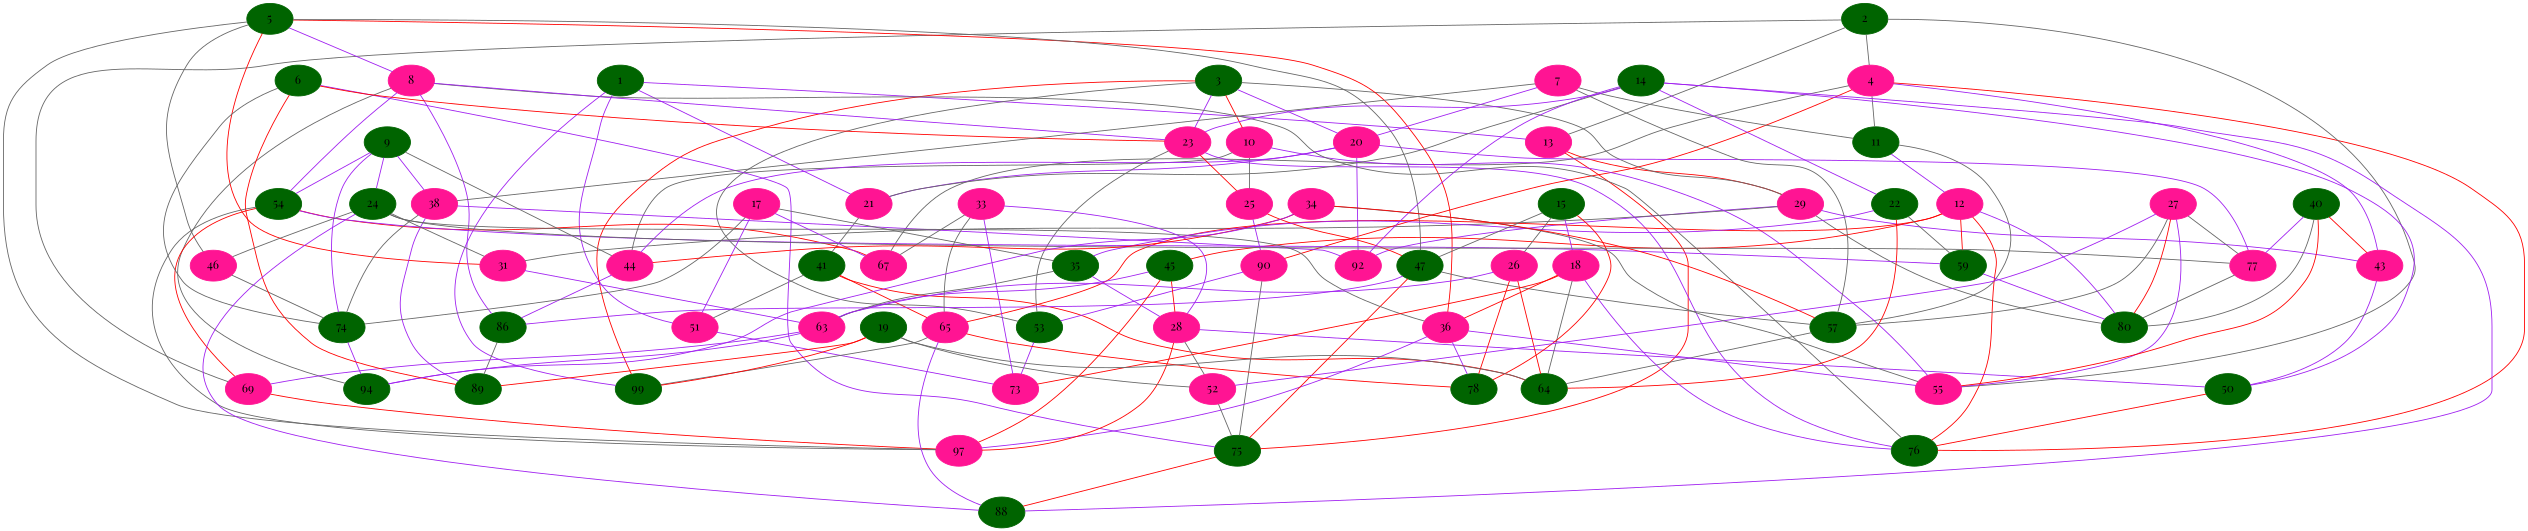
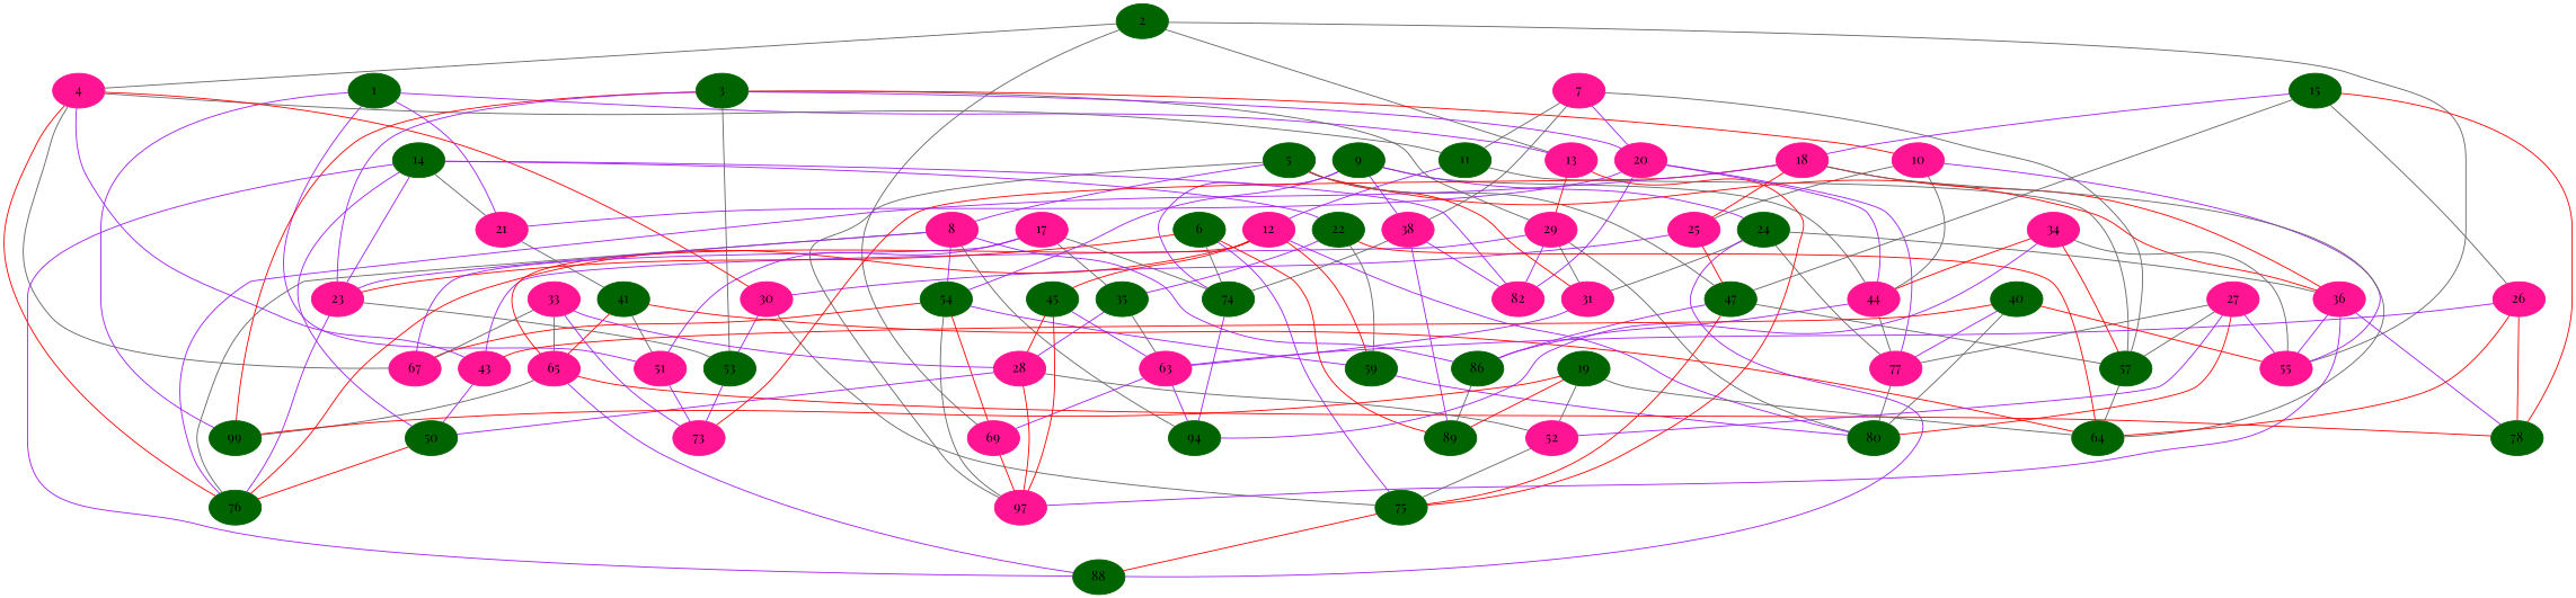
  graph {
    fontname="Playfair Display"
    node [color=deeppink fontname="Playfair Display" style=filled]
    edge [color=purple fontname="Playfair Display"]
    1 [color=darkgreen]
    13
    21
    51
    99 [color=darkgreen]
    29 [super="+42"]
    75 [color=darkgreen super="+79"]
    41 [color=darkgreen]
    73
    4 [super="+60"]
    11 [color=darkgreen]
-   30 [label=90]
+   30
    43
    67
    76 [color=darkgreen super="+82"]
    2 [color=darkgreen]
    55 [super="+62"]
    69
    97 [super="+98"]
    3 [color=darkgreen super="+61"]
    10
    20 [super="+32"]
    23 [super="+93"]
    53 [color=darkgreen]
    44 [super="+56"]
    25
-   92
+   92 [label=82]
    77 [super="+87"]
    31
    80 [color=darkgreen super="+91"]
    57 [color=darkgreen super="+84"]
    12 [super="+72"]
    50 [color=darkgreen]
    5 [color=darkgreen super="+66"]
    8 [super="+28"]
    36 [super="+90"]
-   46
    47 [color=darkgreen super="+58"]
    54 [color=darkgreen super="+81"]
    86 [color=darkgreen]
    94 [color=darkgreen]
    63 [super="+83"]
    78 [color=darkgreen]
    74 [color=darkgreen super="+96"]
    6 [color=darkgreen]
    89 [color=darkgreen]
    88 [color=darkgreen]
    7
    38 [super="+70"]
    64 [color=darkgreen super="+95"]
    59 [color=darkgreen]
    9 [color=darkgreen super="+16"]
    24 [color=darkgreen super="+71"]
    45 [color=darkgreen]
    65 [super="+85"]
    n56 [label=28 super="+49"]
    14 [color=darkgreen super="+37"]
    22 [color=darkgreen]
    35 [color=darkgreen]
    18 [super="+39"]
    15 [color=darkgreen]
    26
    17
    19 [color=darkgreen]
    52
    27 [super="+68"]
    33
    34
    40 [color=darkgreen]
    1 -- 13
    1 -- 21
    1 -- 51
    1 -- 99
    13 -- 29 [color=red]
    13 -- 75 [color=red]
    21 -- 41 [color=gray40]
    51 -- 73
    29 -- 43
    29 -- 92
    29 -- 31 [color=gray40]
    29 -- 80 [color=gray40]
    75 -- 88 [color=red]
    41 -- 51 [color=gray40]
    41 -- 64 [color=red]
    41 -- 65 [color=red]
    4 -- 11 [color=gray40]
    4 -- 30 [color=red]
    4 -- 43
    4 -- 67 [color=gray40]
    4 -- 76 [color=red]
    11 -- 57 [color=gray40]
    11 -- 12
    30 -- 75 [color=gray40]
    30 -- 53
    43 -- 50
    2 -- 13 [color=gray40]
    2 -- 4 [color=gray40]
    2 -- 55 [color=gray40]
    2 -- 69 [color=gray40]
    69 -- 97 [color=red]
    3 -- 99 [color=red]
    3 -- 29 [color=gray40]
    3 -- 10 [color=red]
    3 -- 20
    3 -- 23
    3 -- 53 [color=gray40]
    10 -- 55
    10 -- 44 [color=gray40]
    10 -- 25 [color=gray40]
    20 -- 21
    20 -- 44
    20 -- 92
    20 -- 77
    23 -- 76
    23 -- 53 [color=gray40]
    53 -- 73
+   44 -- 77 [color=gray40]
    44 -- 86
    25 -- 30
    25 -- 47 [color=red]
    77 -- 80 [color=gray40]
    31 -- 63
    57 -- 64 [color=gray40]
    12 -- 76 [color=red]
    12 -- 80
    12 -- 59 [color=red]
    12 -- 45 [color=red]
    12 -- 65 [color=red]
    50 -- 76 [color=red]
    5 -- 97 [color=gray40]
    5 -- 31 [color=red]
    5 -- 8
    5 -- 36 [color=red]
-   5 -- 46 [color=gray40]
    5 -- 47 [color=gray40]
    8 -- 76 [color=gray40]
    8 -- 23
    8 -- 54
    8 -- 86
    8 -- 94 [color=gray40]
    36 -- 55
    36 -- 97
    36 -- 78
-   46 -- 74 [color=gray40]
    47 -- 75 [color=red]
    47 -- 57 [color=gray40]
    47 -- 86
    54 -- 67 [color=red]
    54 -- 69 [color=red]
    54 -- 97 [color=gray40]
    54 -- 59
    86 -- 89 [color=gray40]
    63 -- 69
    63 -- 94
    74 -- 94
    6 -- 75
    6 -- 23 [color=red]
    6 -- 74 [color=gray40]
    6 -- 89 [color=red]
    7 -- 11 [color=gray40]
    7 -- 20
    7 -- 57 [color=gray40]
    7 -- 38 [color=gray40]
    38 -- 92
    38 -- 74 [color=gray40]
    38 -- 89
    59 -- 80
    9 -- 44 [color=gray40]
    9 -- 54
    9 -- 74
    9 -- 38 [weight=2]
    9 -- 24
    24 -- 77 [color=gray40]
    24 -- 31 [color=gray40]
    24 -- 36 [color=gray40]
-   24 -- 46 [color=gray40]
    24 -- 88
    45 -- 97 [color=red]
    45 -- 63
    45 -- n56 [color=red]
    65 -- 99 [color=gray40]
    65 -- 78 [color=red]
    65 -- 88
    n56 -- 97 [color=red]
    n56 -- 50
    n56 -- 52 [color=gray40]
    14 -- 21 [color=gray40]
    14 -- 23
    14 -- 92
    14 -- 50
    14 -- 88
    14 -- 22
    22 -- 64 [color=red]
    22 -- 59 [color=gray40]
    22 -- 35
    35 -- 63 [color=gray40]
    35 -- n56
    18 -- 73 [color=red]
    18 -- 76
-   23 -- 25 [color=red]
+   18 -- 25 [color=red]
    18 -- 36 [color=red]
    18 -- 64 [color=gray40]
    15 -- 47 [color=gray40]
    15 -- 78 [color=red]
    15 -- 18
    15 -- 26 [color=gray40]
    26 -- 63
    26 -- 78 [color=red]
    26 -- 64 [color=red]
    17 -- 51
    17 -- 67
    17 -- 74 [color=gray40]
    17 -- 35 [color=gray40]
    19 -- 99 [color=red]
    19 -- 89 [color=red]
    19 -- 64 [color=gray40]
    19 -- 52 [color=gray40]
    52 -- 75 [color=gray40]
    27 -- 55
    27 -- 77 [color=gray40]
    27 -- 80 [color=red]
    27 -- 57 [color=gray40]
    27 -- 52
    33 -- 73
    33 -- 67 [color=gray40]
    33 -- 65 [color=gray40]
    33 -- n56
    34 -- 55 [color=gray40]
    34 -- 44 [color=red]
    34 -- 57 [color=red]
    34 -- 94
    40 -- 43 [color=red]
    40 -- 55 [color=red]
    40 -- 77
    40 -- 80 [color=gray40]
  }
